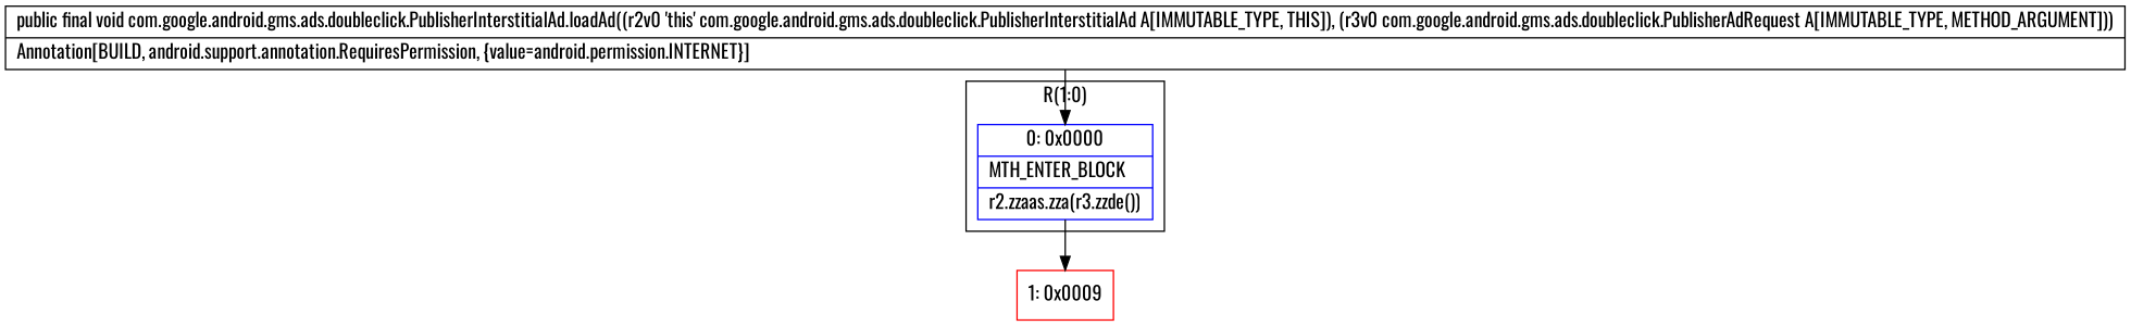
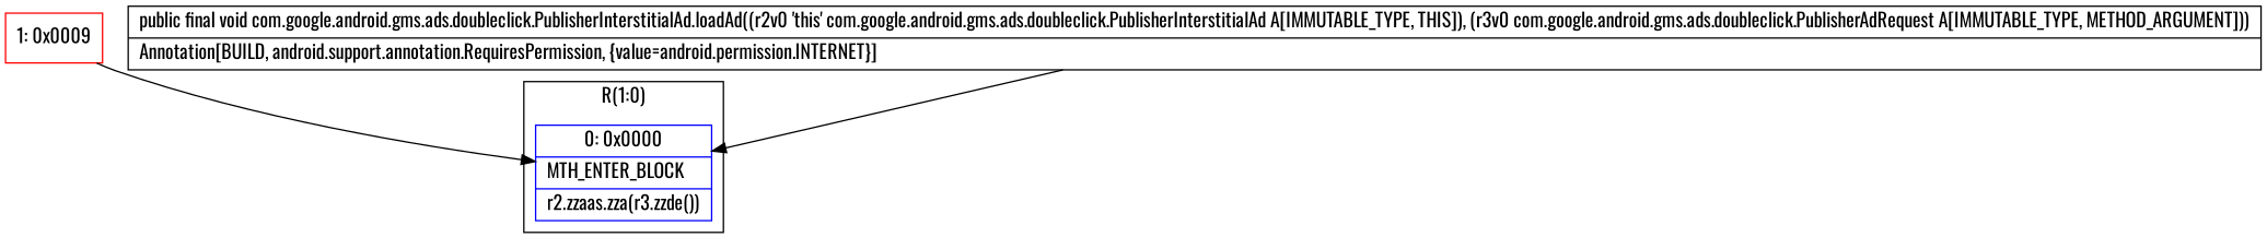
  digraph {
    fontname=Oswald
    node [shape=record fontname=Oswald]
    edge [fontname=Oswald]
    n1 [color=blue label="{0\:\ 0x0000|MTH_ENTER_BLOCK\l|r2.zzaas.zza(r3.zzde())\l}"]
    n2 [color=red label="{1\:\ 0x0009}"]
    n3 [label="{public final void com.google.android.gms.ads.doubleclick.PublisherInterstitialAd.loadAd((r2v0 'this' com.google.android.gms.ads.doubleclick.PublisherInterstitialAd A[IMMUTABLE_TYPE, THIS]), (r3v0 com.google.android.gms.ads.doubleclick.PublisherAdRequest A[IMMUTABLE_TYPE, METHOD_ARGUMENT]))  | Annotation[BUILD, android.support.annotation.RequiresPermission, \{value=android.permission.INTERNET\}]\l}"]
    subgraph cluster_1 {
      label="R(1:0)"
      n1
    }
-   n1 -> n2
+   n2 -> n1
    n3 -> n1
  }
